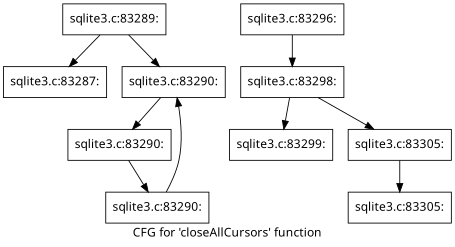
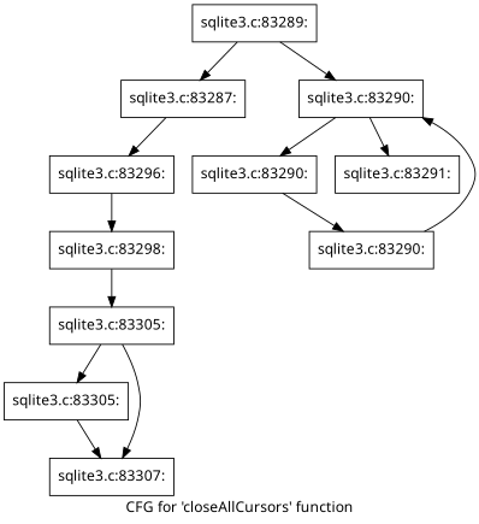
  digraph {
    fontname="Noto Sans"
    label="CFG for 'closeAllCursors' function"
    node [fontname="Noto Sans" shape=record]
    edge [fontname="Noto Sans"]
    n1 [label="{sqlite3.c:83287:}"]
    n2 [label="{sqlite3.c:83296:}"]
    n3 [label="{sqlite3.c:83289:}"]
    n4 [label="{sqlite3.c:83290:}"]
    n5 [label="{sqlite3.c:83298:}"]
    n6 [label="{sqlite3.c:83290:}"]
-   n8 [label="{sqlite3.c:83299:}"]
+   n7 [label="{sqlite3.c:83291:}"]
    n9 [label="{sqlite3.c:83305:}"]
    n10 [label="{sqlite3.c:83290:}"]
    n11 [label="{sqlite3.c:83305:}"]
+   n12 [label="{sqlite3.c:83307:}"]
+   n1 -> n2
    n2 -> n5
    n3 -> n1
    n3 -> n4
    n4 -> n6
-   n5 -> n8
+   n4 -> n7
    n5 -> n9
    n6 -> n10
    n9 -> n11
+   n9 -> n12
    n10 -> n4
+   n11 -> n12
  }
